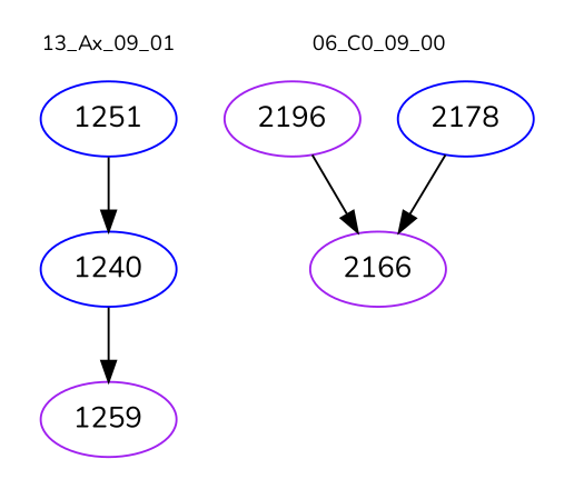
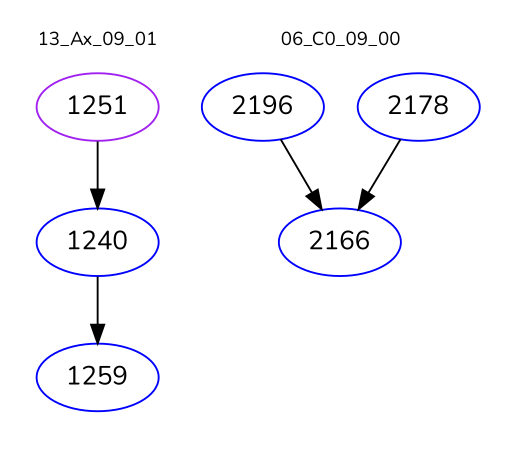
  digraph {
    fontname=Nunito
    node [color=blue fontname=Nunito]
    edge [color=black fontname=Nunito]
-   n1 [label=1251]
+   n1 [color=purple label=1251]
    n2 [label=1240]
-   n3 [color=purple label=1259]
+   n3 [label=1259]
    n4 [label=2178]
-   n5 [color=purple label=2166]
-   n6 [color=purple label=2196]
+   n5 [label=2166]
+   n6 [label=2196]
    subgraph cluster_1 {
      color=white
      fontsize=10
      label="13_Ax_09_01"
      n1
      n2
      n3
    }
    subgraph cluster_2 {
      color=white
      fontsize=10
      label="06_C0_09_00"
      n4
      n5
      n6
    }
    n1 -> n2
    n2 -> n3
    n4 -> n5
    n6 -> n5
  }
